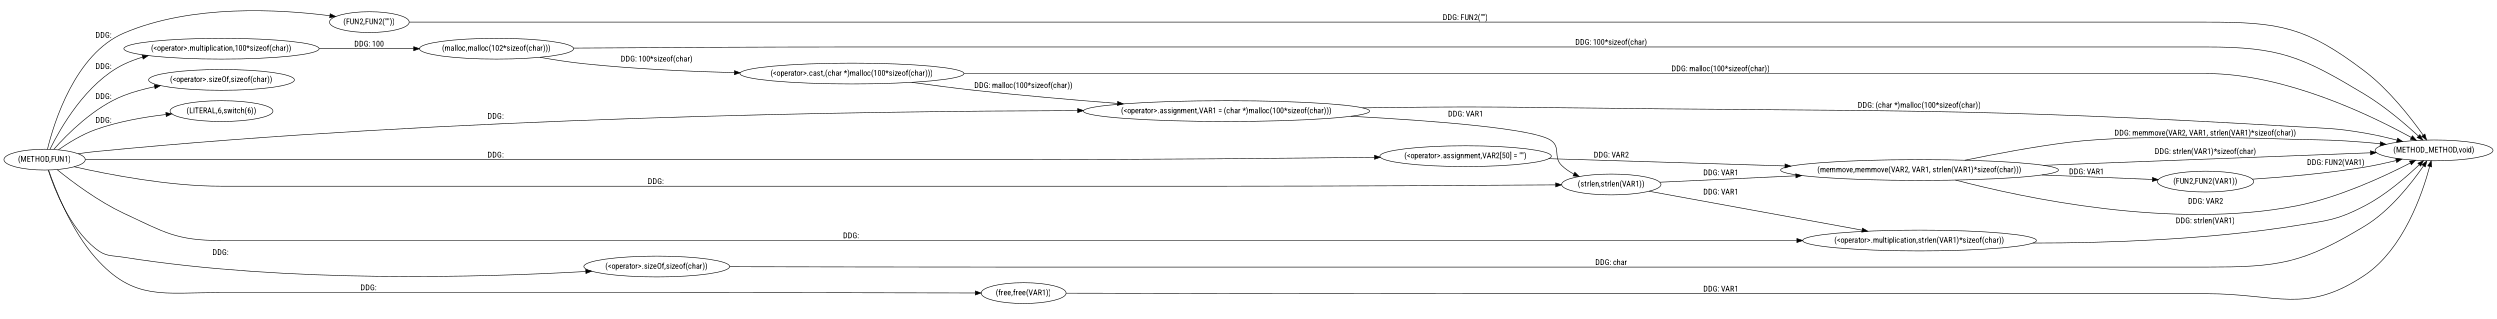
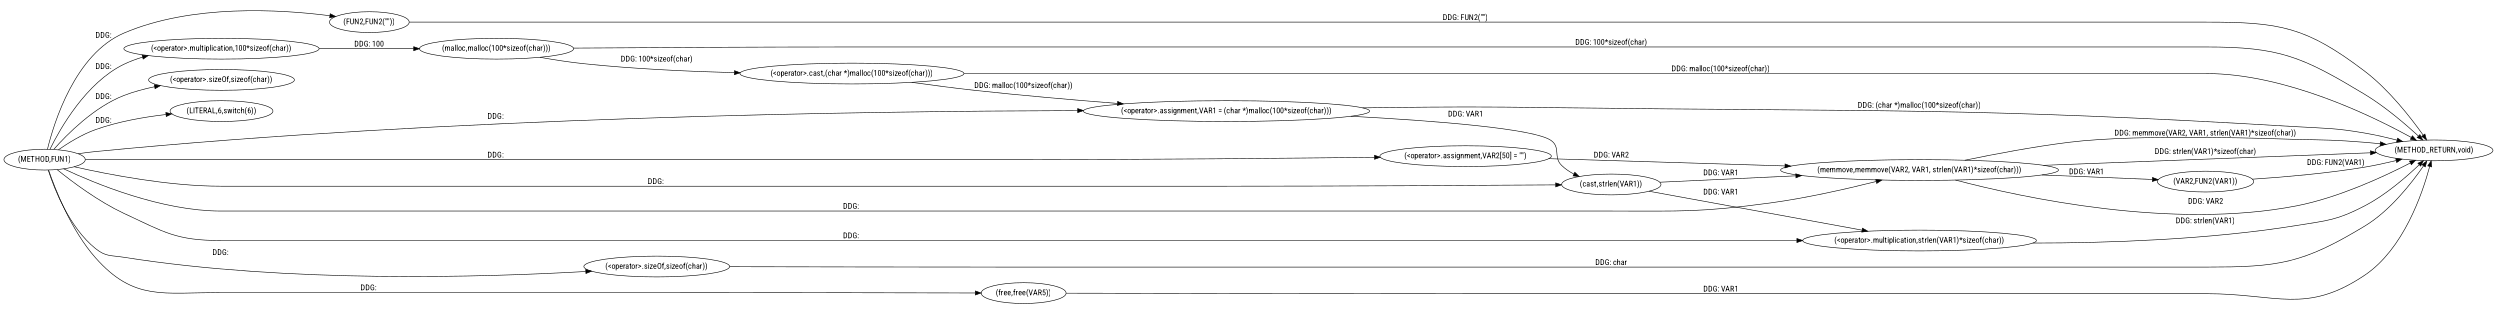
  digraph {
    fontname="Roboto Condensed"
    rankdir=LR
    node [fontname="Roboto Condensed"]
    edge [fontname="Roboto Condensed"]
    n1 [label="(METHOD,FUN1)"]
    n2 [label="(<operator>.assignment,VAR1 = (char *)malloc(100*sizeof(char)))"]
    n3 [label="(<operator>.multiplication,100*sizeof(char))"]
    n4 [label="(<operator>.sizeOf,sizeof(char))"]
    n5 [label="(LITERAL,6,switch(6))"]
    n6 [label="(FUN2,FUN2(\"\"))"]
    n7 [label="(<operator>.assignment,VAR2[50] = \"\")"]
    n8 [label="(memmove,memmove(VAR2, VAR1, strlen(VAR1)*sizeof(char)))"]
    n9 [label="(<operator>.multiplication,strlen(VAR1)*sizeof(char))"]
-   n10 [label="(strlen,strlen(VAR1))"]
+   n10 [label="(cast,strlen(VAR1))"]
    n11 [label="(<operator>.sizeOf,sizeof(char))"]
-   n12 [label="(free,free(VAR1))"]
-   n13 [label="(METHOD_METHOD,void)"]
-   n14 [label="(malloc,malloc(102*sizeof(char)))"]
-   n15 [label="(FUN2,FUN2(VAR1))"]
+   n12 [label="(free,free(VAR5))"]
+   n13 [label="(METHOD_RETURN,void)"]
+   n14 [label="(malloc,malloc(100*sizeof(char)))"]
+   n15 [label="(VAR2,FUN2(VAR1))"]
    n16 [label="(<operator>.cast,(char *)malloc(100*sizeof(char)))"]
    n1 -> n2 [label="DDG: "]
    n1 -> n3 [label="DDG: "]
    n1 -> n4 [label="DDG: "]
    n1 -> n5 [label="DDG: "]
    n1 -> n6 [label="DDG: "]
    n1 -> n7 [label="DDG: "]
+   n1 -> n8 [label="DDG: "]
    n1 -> n9 [label="DDG: "]
    n1 -> n10 [label="DDG: "]
    n1 -> n11 [label="DDG: "]
    n1 -> n12 [label="DDG: "]
    n2 -> n10 [label="DDG: VAR1"]
    n2 -> n13 [label="DDG: (char *)malloc(100*sizeof(char))"]
    n3 -> n14 [label="DDG: 100"]
    n6 -> n13 [label="DDG: FUN2(\"\")"]
    n7 -> n8 [label="DDG: VAR2"]
    n8 -> n13 [label="DDG: VAR2"]
    n8 -> n13 [label="DDG: memmove(VAR2, VAR1, strlen(VAR1)*sizeof(char))"]
    n8 -> n13 [label="DDG: strlen(VAR1)*sizeof(char)"]
    n8 -> n15 [label="DDG: VAR1"]
    n9 -> n13 [label="DDG: strlen(VAR1)"]
    n10 -> n8 [label="DDG: VAR1"]
    n10 -> n9 [label="DDG: VAR1"]
    n11 -> n13 [label="DDG: char"]
    n12 -> n13 [label="DDG: VAR1"]
    n14 -> n13 [label="DDG: 100*sizeof(char)"]
    n14 -> n16 [label="DDG: 100*sizeof(char)"]
    n15 -> n13 [label="DDG: FUN2(VAR1)"]
    n16 -> n2 [label="DDG: malloc(100*sizeof(char))"]
    n16 -> n13 [label="DDG: malloc(100*sizeof(char))"]
  }
